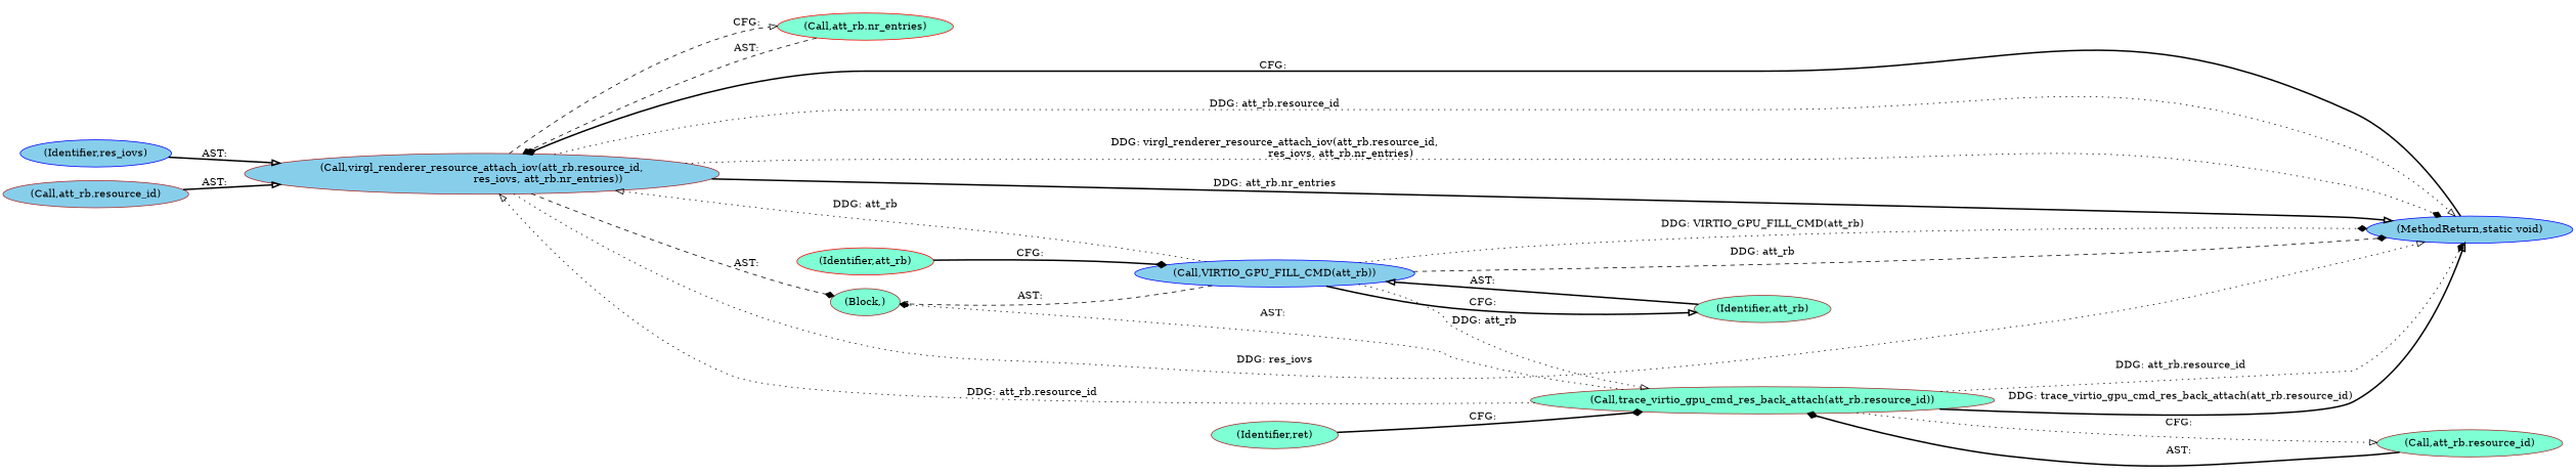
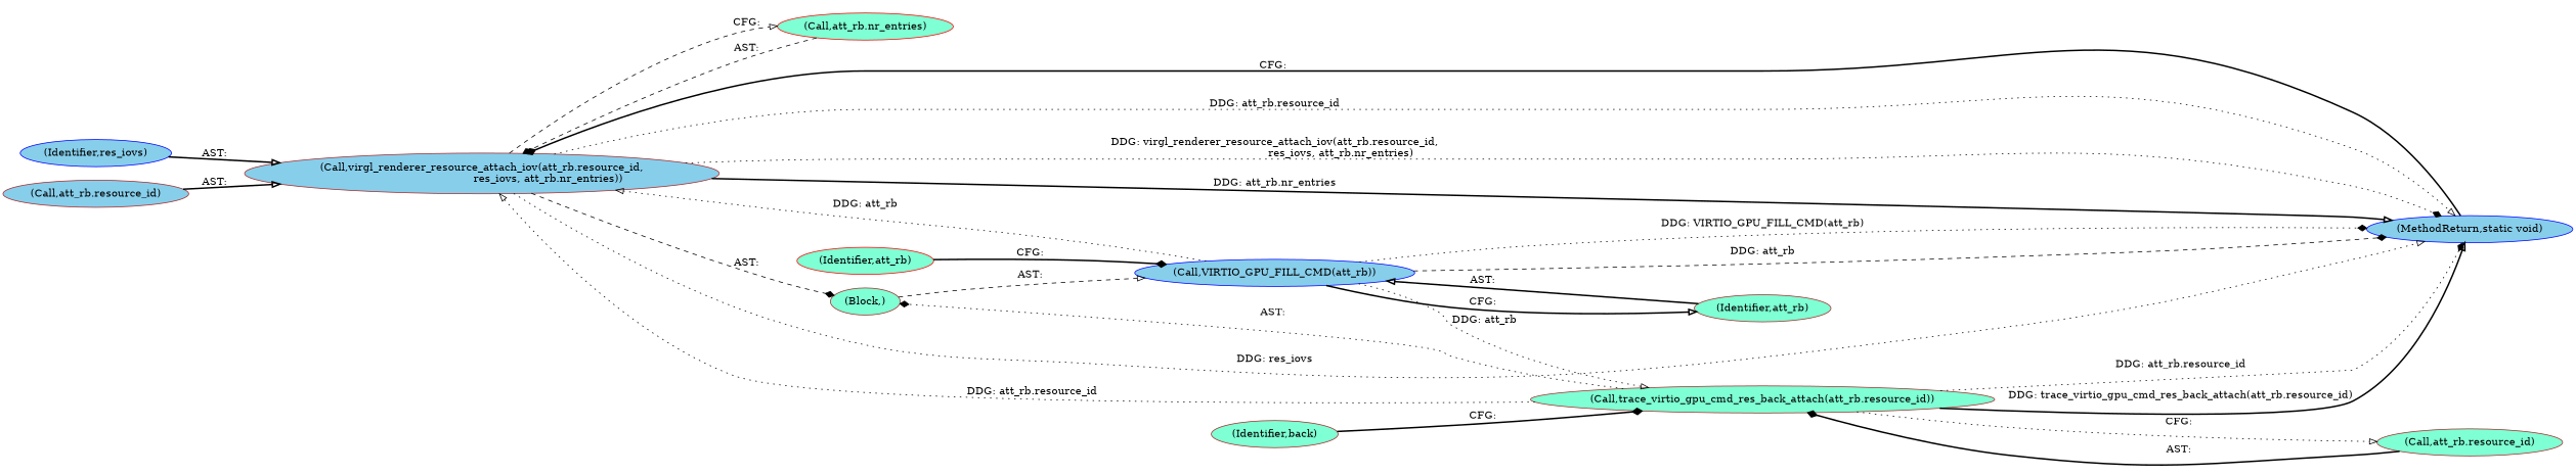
  digraph {
    rankdir=LR
    node [color=brown fillcolor=aquamarine style=filled]
    edge [arrowhead=onormal style=dotted]
    n1 [fillcolor=skyblue label="(Call,virgl_renderer_resource_attach_iov(att_rb.resource_id,\n                                       res_iovs, att_rb.nr_entries))"]
    n2 [color=red label="(Call,att_rb.nr_entries)"]
    n3 [color=blue fillcolor=skyblue label="(MethodReturn,static void)"]
    n4 [label="(Block,)"]
    n5 [color=blue fillcolor=skyblue label="(Call,VIRTIO_GPU_FILL_CMD(att_rb))"]
    n6 [label="(Call,trace_virtio_gpu_cmd_res_back_attach(att_rb.resource_id))"]
    n7 [label="(Identifier,att_rb)"]
    n8 [label="(Call,att_rb.resource_id)"]
    n9 [color=red label="(Identifier,att_rb)"]
    n10 [color=blue fillcolor=skyblue label="(Identifier,res_iovs)"]
-   n11 [label="(Identifier,ret)"]
+   n11 [label="(Identifier,back)"]
    n12 [fillcolor=skyblue label="(Call,att_rb.resource_id)"]
    n1 -> n2 [label="CFG: " style=dashed]
    n1 -> n3 [label="DDG: att_rb.resource_id"]
    n1 -> n3 [arrowhead=diamond label="DDG: virgl_renderer_resource_attach_iov(att_rb.resource_id,\n                                       res_iovs, att_rb.nr_entries)"]
    n1 -> n3 [label="DDG: att_rb.nr_entries" style=bold]
    n1 -> n3 [label="DDG: res_iovs"]
    n1 -> n4 [arrowhead=diamond label="AST: " style=dashed]
    n2 -> n1 [arrowhead=diamond label="AST: " style=dashed]
    n3 -> n1 [arrowhead=diamond label="CFG: " style=bold]
    n5 -> n1 [label="DDG: att_rb"]
    n5 -> n3 [arrowhead=diamond label="DDG: att_rb" style=dashed]
    n5 -> n3 [arrowhead=diamond label="DDG: VIRTIO_GPU_FILL_CMD(att_rb)"]
-   n5 -> n4 [label="AST: " style=dashed]
+   n4 -> n5 [label="AST: " style=dashed]
    n5 -> n6 [label="DDG: att_rb"]
    n5 -> n7 [label="CFG: " style=bold]
    n6 -> n1 [label="DDG: att_rb.resource_id"]
    n6 -> n3 [arrowhead=diamond label="DDG: att_rb.resource_id"]
    n6 -> n3 [label="DDG: trace_virtio_gpu_cmd_res_back_attach(att_rb.resource_id)" style=bold]
    n6 -> n4 [arrowhead=diamond label="AST: "]
    n6 -> n8 [label="CFG: "]
    n7 -> n5 [label="AST: " style=bold]
    n8 -> n6 [arrowhead=diamond label="AST: " style=bold]
    n9 -> n5 [arrowhead=diamond label="CFG: " style=bold]
    n10 -> n1 [label="AST: " style=bold]
    n11 -> n6 [arrowhead=diamond label="CFG: " style=bold]
    n12 -> n1 [label="AST: " style=bold]
  }
